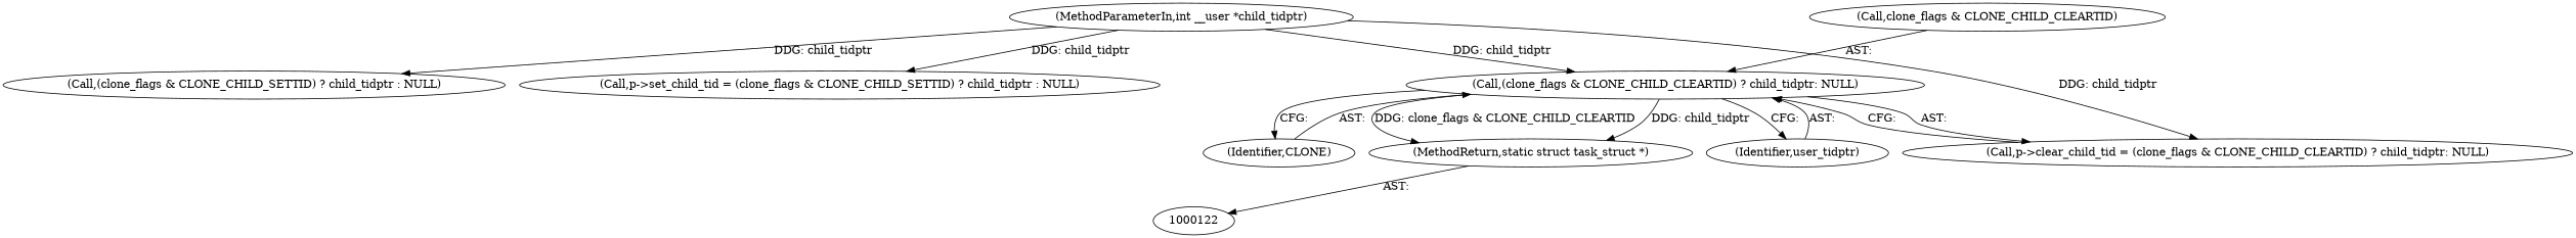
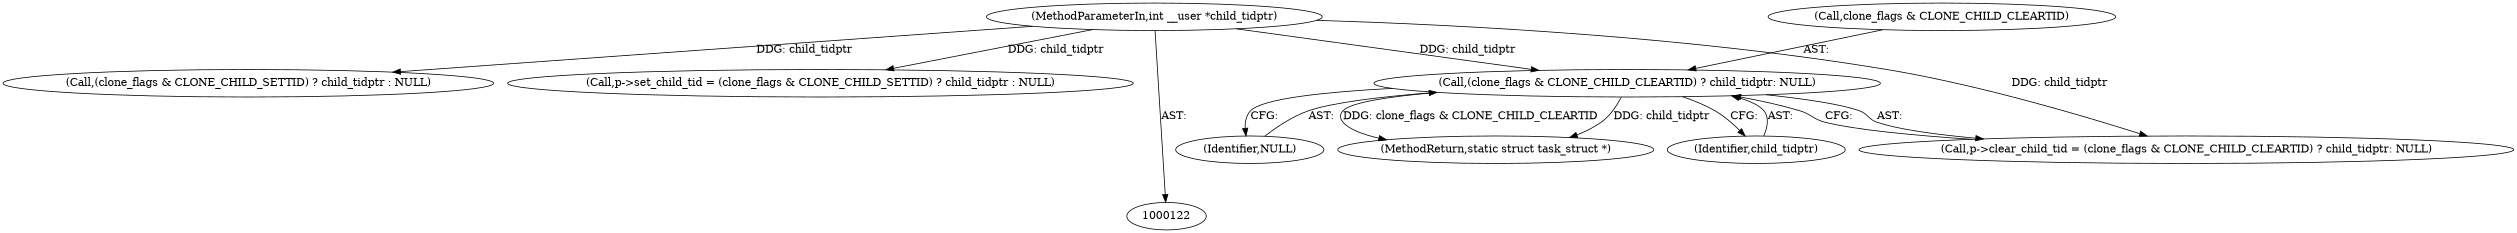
  digraph {
    n1 [label="(Call,(clone_flags & CLONE_CHILD_CLEARTID) ? child_tidptr: NULL)"]
    n2 [label="(MethodReturn,static struct task_struct *)"]
-   n3 [label="(Identifier,CLONE)"]
-   n4 [label="(Identifier,user_tidptr)"]
+   n3 [label="(Identifier,NULL)"]
+   n4 [label="(Identifier,child_tidptr)"]
    n5 [label="(Call,p->clear_child_tid = (clone_flags & CLONE_CHILD_CLEARTID) ? child_tidptr: NULL)"]
    n6 [label="(MethodParameterIn,int __user *child_tidptr)"]
    n7 [label="(Call,(clone_flags & CLONE_CHILD_SETTID) ? child_tidptr : NULL)"]
    n8 [label="(Call,p->set_child_tid = (clone_flags & CLONE_CHILD_SETTID) ? child_tidptr : NULL)"]
    1000122
    n10 [label="(Call,clone_flags & CLONE_CHILD_CLEARTID)"]
    n1 -> n2 [label="DDG: child_tidptr"]
    n1 -> n2 [label="DDG: clone_flags & CLONE_CHILD_CLEARTID"]
    n1 -> n3 [label="CFG: "]
    n1 -> n4 [label="CFG: "]
    n1 -> n5 [label="AST: "]
    n3 -> n1 [label="AST: "]
    n4 -> n1 [label="AST: "]
    n5 -> n1 [label="CFG: "]
    n6 -> n1 [label="DDG: child_tidptr"]
    n6 -> n5 [label="DDG: child_tidptr"]
    n6 -> n7 [label="DDG: child_tidptr"]
    n6 -> n8 [label="DDG: child_tidptr"]
-   n2 -> 1000122 [label="AST: "]
+   n6 -> 1000122 [label="AST: "]
    n10 -> n1 [label="AST: "]
  }
